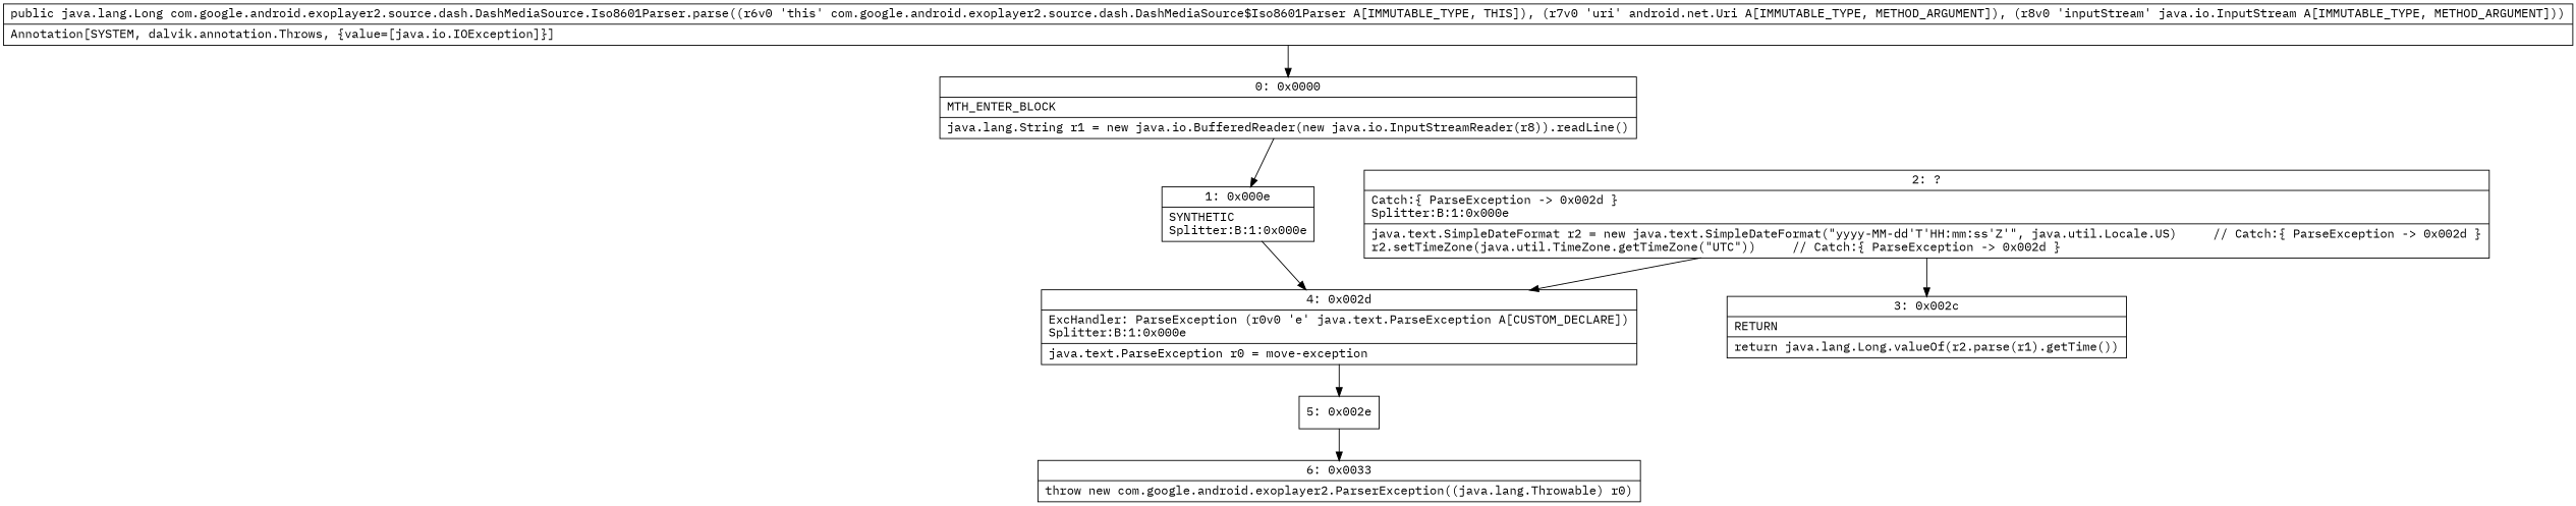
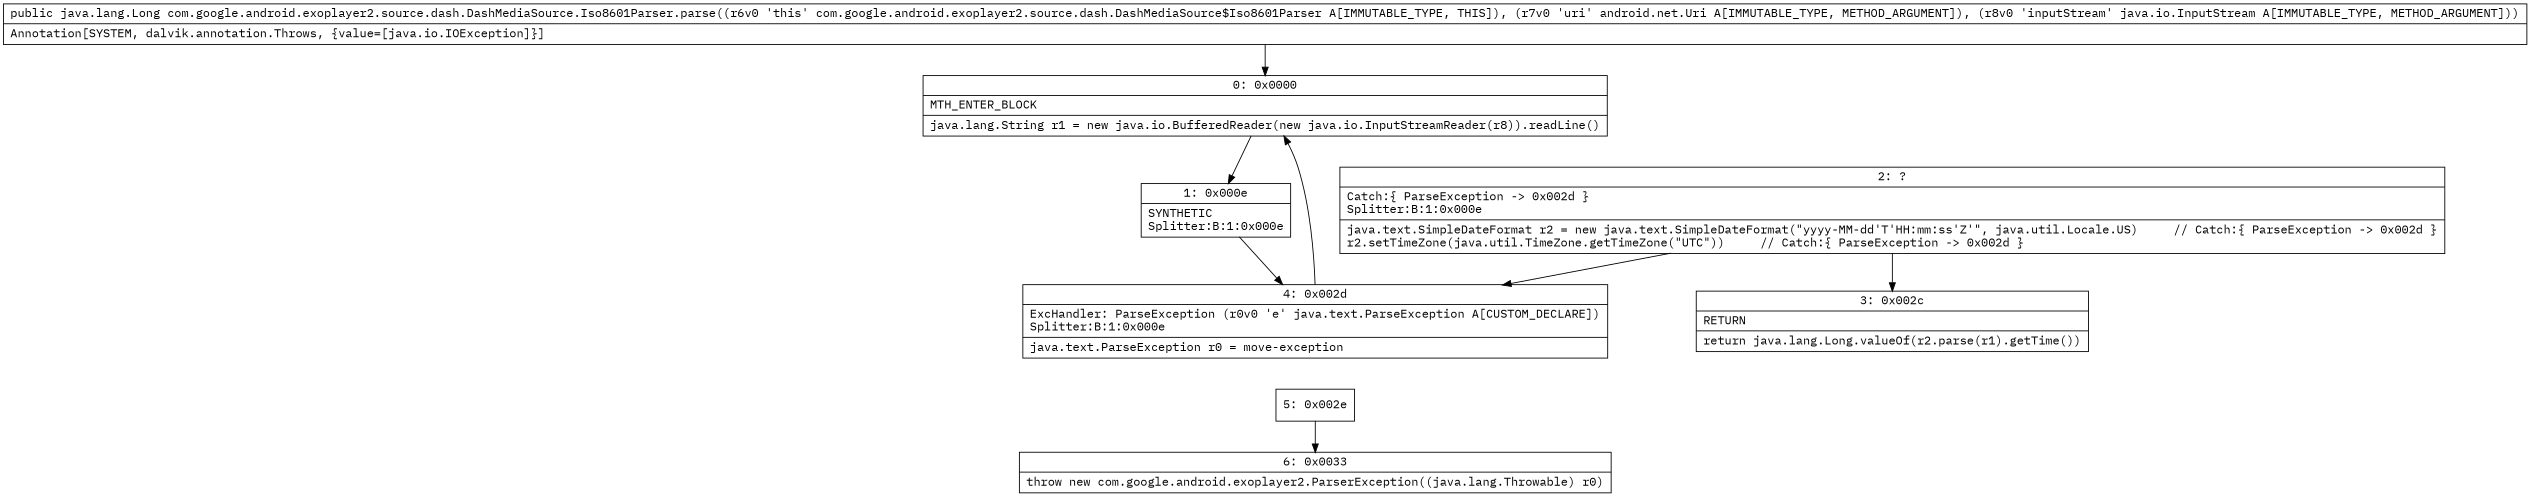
  digraph {
    fontname="IBM Plex Mono"
    node [fontname="IBM Plex Mono" shape=record]
    edge [fontname="IBM Plex Mono"]
    n1 [label="{0\:\ 0x0000|MTH_ENTER_BLOCK\l|java.lang.String r1 = new java.io.BufferedReader(new java.io.InputStreamReader(r8)).readLine()\l}"]
    n2 [label="{1\:\ 0x000e|SYNTHETIC\lSplitter:B:1:0x000e\l}"]
    n3 [label="{4\:\ 0x002d|ExcHandler: ParseException (r0v0 'e' java.text.ParseException A[CUSTOM_DECLARE])\lSplitter:B:1:0x000e\l|java.text.ParseException r0 = move\-exception\l}"]
    n4 [label="{2\:\ ?|Catch:\{ ParseException \-\> 0x002d \}\lSplitter:B:1:0x000e\l|java.text.SimpleDateFormat r2 = new java.text.SimpleDateFormat(\"yyyy\-MM\-dd'T'HH:mm:ss'Z'\", java.util.Locale.US)     \/\/ Catch:\{ ParseException \-\> 0x002d \}\lr2.setTimeZone(java.util.TimeZone.getTimeZone(\"UTC\"))     \/\/ Catch:\{ ParseException \-\> 0x002d \}\l}"]
    n5 [label="{3\:\ 0x002c|RETURN\l|return java.lang.Long.valueOf(r2.parse(r1).getTime())\l}"]
    n6 [label="{5\:\ 0x002e}"]
    n7 [label="{6\:\ 0x0033|throw new com.google.android.exoplayer2.ParserException((java.lang.Throwable) r0)\l}"]
    n8 [label="{public java.lang.Long com.google.android.exoplayer2.source.dash.DashMediaSource.Iso8601Parser.parse((r6v0 'this' com.google.android.exoplayer2.source.dash.DashMediaSource$Iso8601Parser A[IMMUTABLE_TYPE, THIS]), (r7v0 'uri' android.net.Uri A[IMMUTABLE_TYPE, METHOD_ARGUMENT]), (r8v0 'inputStream' java.io.InputStream A[IMMUTABLE_TYPE, METHOD_ARGUMENT]))  | Annotation[SYSTEM, dalvik.annotation.Throws, \{value=[java.io.IOException]\}]\l}"]
    n1 -> n2
    n2 -> n3
-   n3 -> n6
+   n3 -> n1
    n4 -> n3
    n4 -> n5
    n6 -> n7
    n8 -> n1
  }
